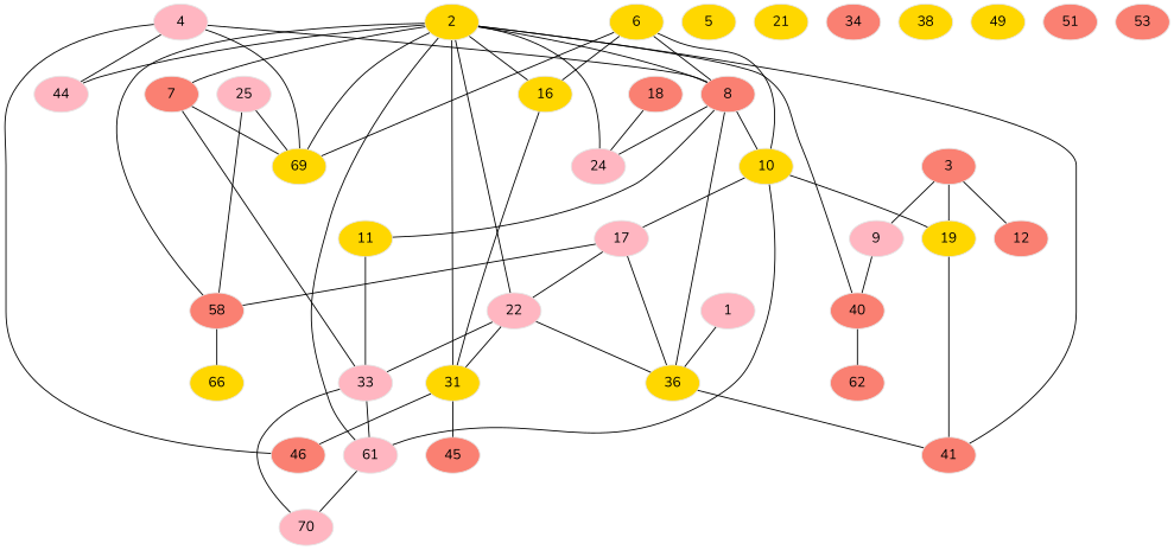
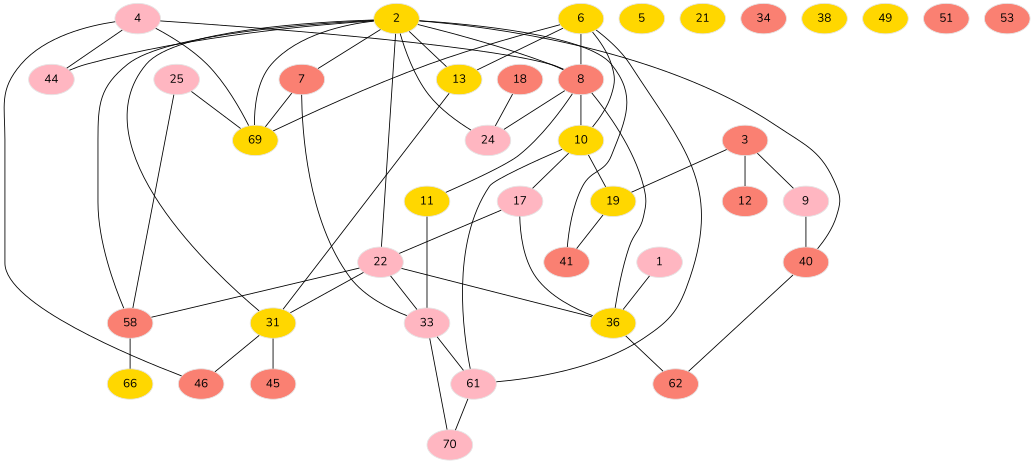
  graph {
    fontname=Nunito
    node [color=gray90 fillcolor=gold fontname=Nunito style=filled]
    edge [fontname=Nunito]
    36 [super="+60"]
    41 [fillcolor=salmon]
    1 [fillcolor=lightpink]
    2 [super="+29+42"]
    7 [fillcolor=salmon super="+16+57"]
    8 [fillcolor=salmon super="+14+47"]
-   13 [super="+71" label=16]
+   13 [super="+71"]
    22 [fillcolor=lightpink super="+68+54"]
    24 [fillcolor=lightpink super="+50+26+37"]
    31 [super="+72"]
    40 [fillcolor=salmon]
    44 [fillcolor=lightpink]
    58 [fillcolor=salmon]
    61 [fillcolor=lightpink super="+67"]
    69
    33 [fillcolor=lightpink super="+56+75+77+51"]
    10 [super="+78+64"]
    11 [super="+23"]
    46 [fillcolor=salmon super="+59"]
    45 [fillcolor=salmon]
    62 [fillcolor=salmon]
    66
    70 [fillcolor=lightpink]
    3 [fillcolor=salmon super="+28+39"]
    9 [fillcolor=lightpink super="+20"]
    12 [fillcolor=salmon super="+63+32"]
    19 [super="+27"]
    4 [fillcolor=lightpink]
    5
    6 [super="+48+30"]
    17 [fillcolor=lightpink super="+65"]
    18 [fillcolor=salmon]
    21
    25 [fillcolor=lightpink]
    34 [fillcolor=salmon]
    38
    49
    n38 [fillcolor=salmon label=51]
    53 [fillcolor=salmon]
-   36 -- 41
+   36 -- 62
    1 -- 36
    2 -- 41
    2 -- 7
    2 -- 8 [weight=2]
    2 -- 13
    2 -- 22
    2 -- 24
    2 -- 31
    2 -- 40
    2 -- 44
    2 -- 58
-   2 -- 61
+   6 -- 61
    2 -- 69
    7 -- 69
    7 -- 33
    8 -- 36
    8 -- 24
    8 -- 10
    8 -- 11
    13 -- 31
    22 -- 36
    22 -- 31
    22 -- 33
    31 -- 46
    31 -- 45
    40 -- 62
    58 -- 66
    61 -- 70
    33 -- 61
    33 -- 70
    10 -- 61
    10 -- 19
    10 -- 17
    11 -- 33
    3 -- 9
    3 -- 12
    3 -- 19
    9 -- 40
    19 -- 41
    4 -- 8
    4 -- 44
    4 -- 69
    4 -- 46
    6 -- 8
    6 -- 13
    6 -- 69
    6 -- 10
    17 -- 36
    17 -- 22
-   17 -- 58
+   22 -- 58
    18 -- 24
    25 -- 58
    25 -- 69
  }
